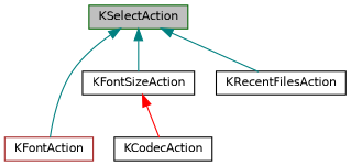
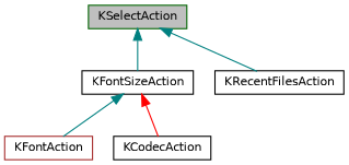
  digraph {
    node [color=black fillcolor=white fontname=Helvetica fontsize=10 shape=record style=filled]
    edge [color=teal dir=back fontname=Helvetica fontsize=10 labelfontname=Helvetica labelfontsize=10 style=solid]
    n1 [color=darkgreen fillcolor=grey75 fontcolor=black height=0.2 label=KSelectAction width=0.4]
    n2 [color=brown height=0.2 label=KFontAction width=0.4]
    n3 [height=0.2 label=KFontSizeAction width=0.4]
    n4 [height=0.2 label=KRecentFilesAction width=0.4]
    n5 [height=0.2 label=KCodecAction width=0.4]
-   n1 -> n2
+   n3 -> n2
    n1 -> n3
    n1 -> n4
    n3 -> n5 [color=red]
  }
